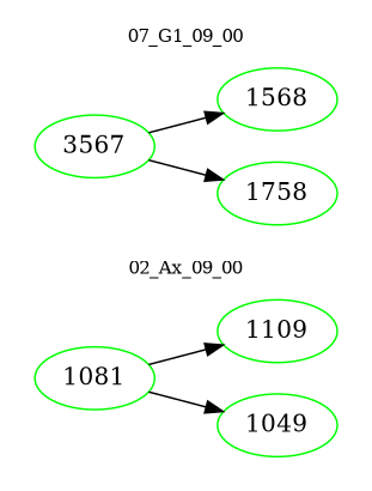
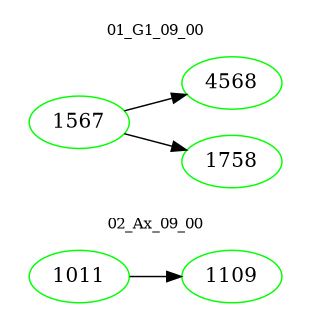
  digraph {
    rankdir=LR
    node [color=green]
    edge [color=black]
-   n1 [label=1081]
-   n2 [label=1049]
+   n1 [label=1011]
    n3 [label=1109]
-   n4 [label=3567]
+   n4 [label=1567]
    n5 [label=1758]
-   n6 [label=1568]
+   n6 [label=4568]
    subgraph cluster_1 {
      color=white
      fontsize=10
      label="02_Ax_09_00"
      n1
-     n2
      n3
    }
    subgraph cluster_2 {
      color=white
      fontsize=10
-     label="07_G1_09_00"
+     label="01_G1_09_00"
      n4
      n5
      n6
    }
-   n1 -> n2
    n1 -> n3
    n4 -> n5
    n4 -> n6
  }
